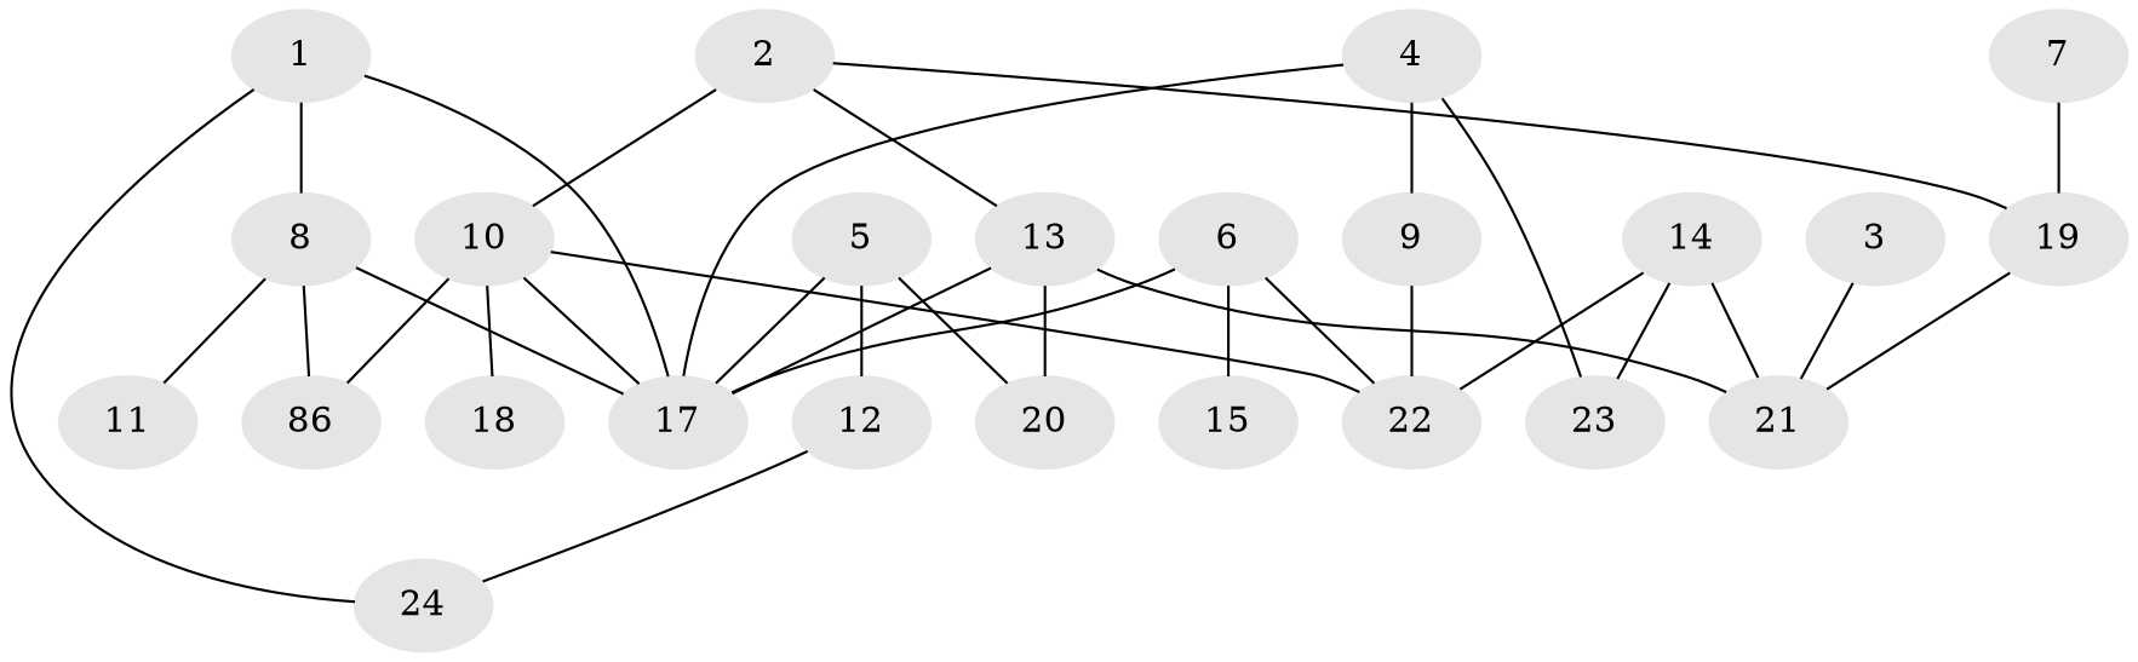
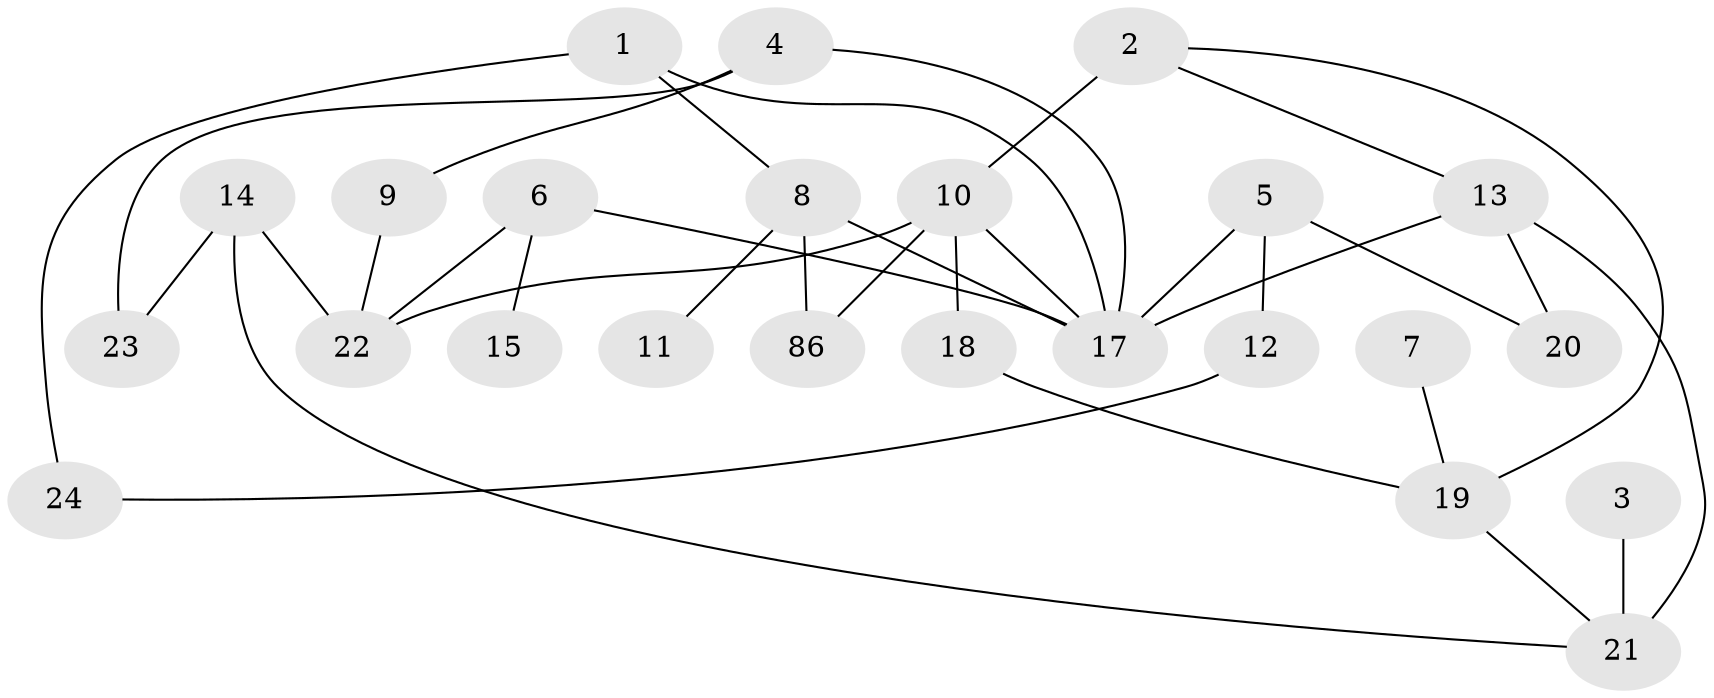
  graph {
    node [color=gray90 style=filled]
    edge [weight=1.0]
    1
    8
    17
    24
    11
    n6 [label=86]
    2
    10
    13
    19
    22
    18
    21
    20
    3
    4
    9
    23
    5
    12
    6
    15
    7
    14
    1 -- 8
    1 -- 17
    1 -- 24
    8 -- 17 [weight=2.0]
    8 -- 11
    8 -- n6
    2 -- 10 [weight=2.0]
    2 -- 13
    2 -- 19
    10 -- 17
    10 -- n6
    10 -- 22
    10 -- 18
    13 -- 17 [weight=2.0]
    13 -- 21 [weight=2.0]
    13 -- 20
    19 -- 21
+   18 -- 19
    3 -- 21
    4 -- 17
    4 -- 9
    4 -- 23
    9 -- 22
    5 -- 17
    5 -- 20
    5 -- 12
    12 -- 24
    6 -- 17
    6 -- 22
    6 -- 15
    7 -- 19
    14 -- 22 [weight=2.0]
    14 -- 21
    14 -- 23
  }
